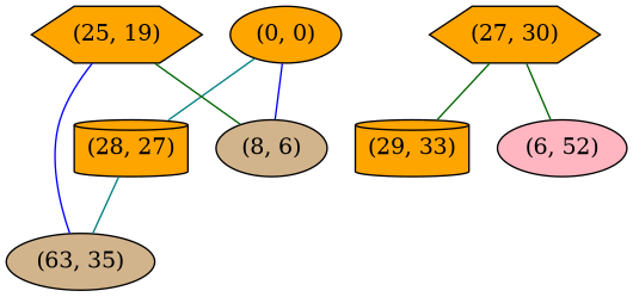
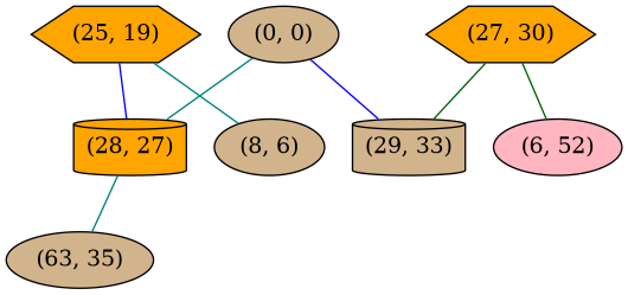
  graph {
    node [fillcolor=orange shape=ellipse style=filled]
    edge [color=darkgreen weight=1]
-   "(0, 0)"
+   "(0, 0)" [fillcolor=tan]
    "(8, 6)" [fillcolor=tan]
    "(28, 27)" [shape=cylinder]
    "(27, 30)" [shape=hexagon]
-   "(29, 33)" [shape=cylinder]
+   "(29, 33)" [fillcolor=tan shape=cylinder]
    "(6, 52)" [fillcolor=lightpink]
    "(63, 35)" [fillcolor=tan]
    "(25, 19)" [shape=hexagon]
-   "(0, 0)" -- "(8, 6)" [color=blue weight=4]
+   "(0, 0)" -- "(29, 33)" [color=blue weight=4]
    "(0, 0)" -- "(28, 27)" [color=teal]
    "(28, 27)" -- "(63, 35)" [color=teal]
    "(27, 30)" -- "(29, 33)"
    "(27, 30)" -- "(6, 52)"
-   "(25, 19)" -- "(8, 6)"
-   "(25, 19)" -- "(63, 35)" [color=blue]
+   "(25, 19)" -- "(8, 6)" [color=teal]
+   "(25, 19)" -- "(28, 27)" [color=blue]
  }
